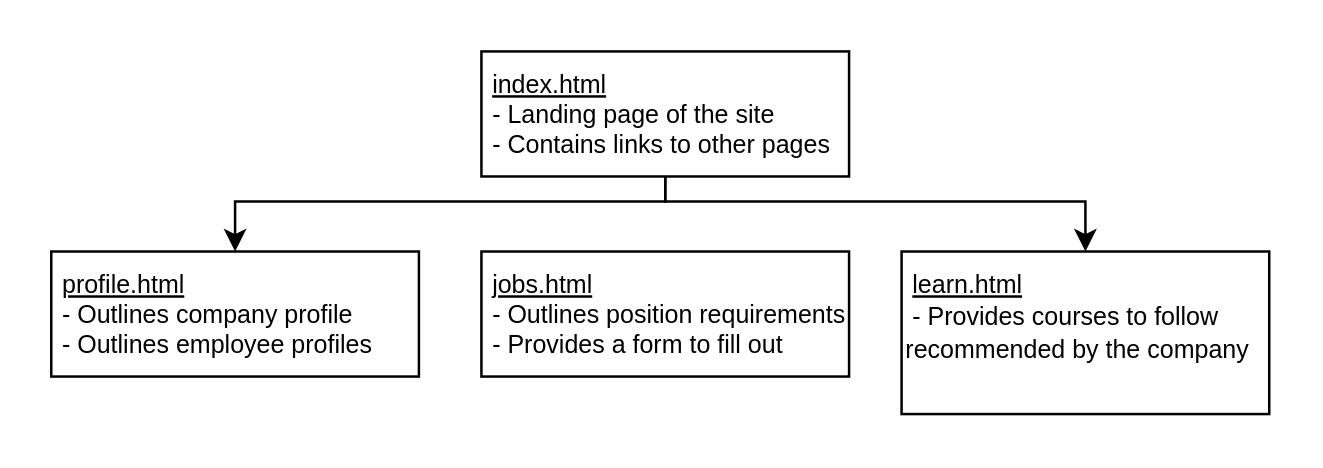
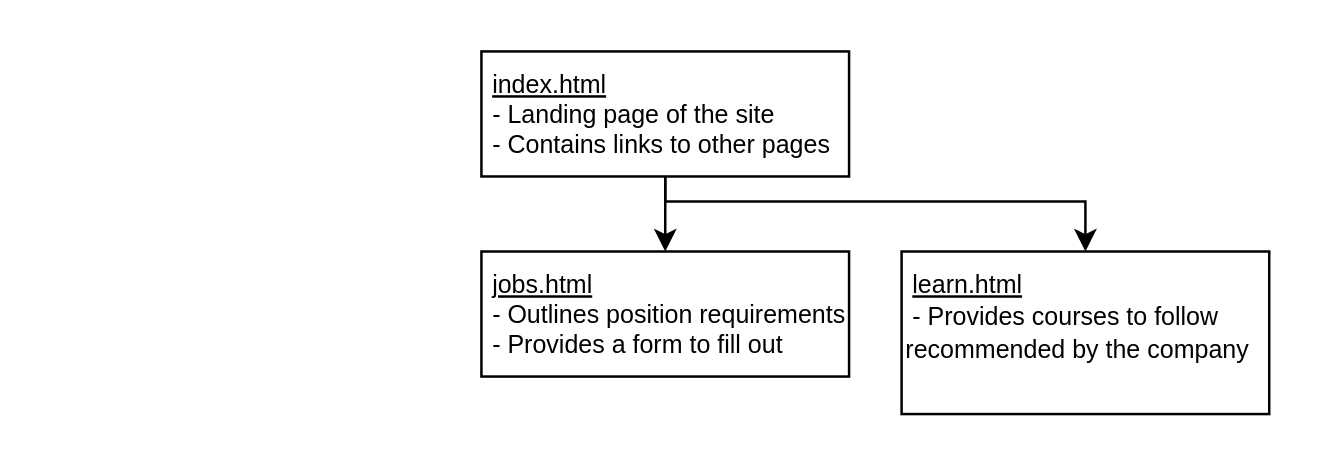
  <mxCell id="0" />
  <mxCell id="1" parent="0" />
- <mxCell id="3" style="edgeStyle=orthogonalEdgeStyle;rounded=0;orthogonalLoop=1;jettySize=auto;html=1;entryX=0.5;entryY=0;entryDx=0;entryDy=0;" edge="1" parent="1" source="5" target="8"><mxGeometry relative="1" as="geometry"><Array as="points"><mxPoint x="266" y="80" /><mxPoint x="94" y="80" /></Array></mxGeometry></mxCell>
+ <mxCell id="2" value="" style="edgeStyle=orthogonalEdgeStyle;rounded=0;orthogonalLoop=1;jettySize=auto;html=1;" edge="1" parent="1" source="5" target="6"><mxGeometry relative="1" as="geometry" /></mxCell>
  <mxCell id="4" style="edgeStyle=orthogonalEdgeStyle;rounded=0;orthogonalLoop=1;jettySize=auto;html=1;entryX=0.5;entryY=0;entryDx=0;entryDy=0;" edge="1" parent="1" source="5" target="7"><mxGeometry relative="1" as="geometry"><Array as="points"><mxPoint x="266" y="80" /><mxPoint x="434" y="80" /><mxPoint x="434" y="100" /></Array></mxGeometry></mxCell>
  <mxCell id="5" value="&lt;div style=&quot;line-height: 100%;&quot;&gt;&lt;font style=&quot;font-size: 10px; line-height: 100%;&quot;&gt;&amp;nbsp;&lt;u&gt;index.html&lt;/u&gt;&lt;/font&gt;&lt;div&gt;&lt;font style=&quot;font-size: 10px; line-height: 100%;&quot;&gt;&amp;nbsp;- Landing page of the site&lt;/font&gt;&lt;/div&gt;&lt;div&gt;&lt;font style=&quot;font-size: 10px; line-height: 100%;&quot;&gt;&amp;nbsp;- Contains links to other pages&lt;/font&gt;&lt;/div&gt;&lt;/div&gt;" style="rounded=0;whiteSpace=wrap;html=1;align=left;verticalAlign=top;" vertex="1" parent="1"><mxGeometry x="192" y="20" width="147" height="50" as="geometry" /></mxCell>
  <mxCell id="6" value="&lt;div style=&quot;line-height: 100%;&quot;&gt;&lt;font style=&quot;font-size: 10px; line-height: 100%;&quot;&gt;&amp;nbsp;&lt;u&gt;jobs.html&lt;/u&gt;&lt;/font&gt;&lt;div&gt;&lt;font style=&quot;font-size: 10px; line-height: 100%;&quot;&gt;&amp;nbsp;- Outlines position requirements&lt;/font&gt;&lt;/div&gt;&lt;div&gt;&lt;font style=&quot;font-size: 10px; line-height: 100%;&quot;&gt;&amp;nbsp;- Provides a form to fill out&lt;/font&gt;&lt;/div&gt;&lt;/div&gt;" style="rounded=0;whiteSpace=wrap;html=1;align=left;verticalAlign=top;" vertex="1" parent="1"><mxGeometry x="192" y="100" width="147" height="50" as="geometry" /></mxCell>
  <mxCell id="7" value="&lt;div style=&quot;line-height: 100%;&quot;&gt;&lt;span style=&quot;font-size: 10px;&quot;&gt;&amp;nbsp;&lt;u&gt;learn.html&lt;/u&gt;&lt;/span&gt;&lt;/div&gt;&lt;div style=&quot;line-height: 100%;&quot;&gt;&lt;span style=&quot;font-size: 10px;&quot;&gt;&amp;nbsp;- Provides courses to follow recommended by the company&lt;/span&gt;&lt;/div&gt;" style="rounded=0;whiteSpace=wrap;html=1;align=left;verticalAlign=top;" vertex="1" parent="1"><mxGeometry x="360" y="100" width="147" height="65" as="geometry" /></mxCell>
- <mxCell id="8" value="&lt;div style=&quot;line-height: 100%;&quot;&gt;&lt;font style=&quot;font-size: 10px; line-height: 100%;&quot;&gt;&amp;nbsp;&lt;u&gt;profile.html&lt;/u&gt;&lt;/font&gt;&lt;div&gt;&lt;font style=&quot;font-size: 10px; line-height: 100%;&quot;&gt;&amp;nbsp;- Outlines company profile&lt;/font&gt;&lt;/div&gt;&lt;div&gt;&lt;span style=&quot;font-size: 10px;&quot;&gt;&amp;nbsp;- Outlines employee profiles&lt;/span&gt;&lt;/div&gt;&lt;/div&gt;" style="rounded=0;whiteSpace=wrap;html=1;align=left;verticalAlign=top;" vertex="1" parent="1"><mxGeometry x="20" y="100" width="147" height="50" as="geometry" /></mxCell>
